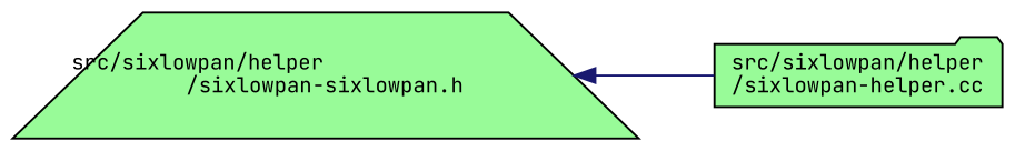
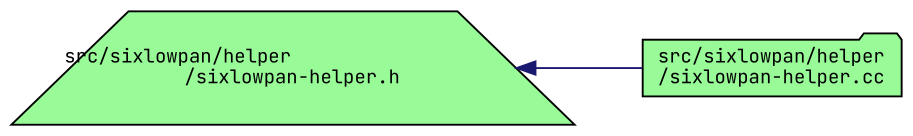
  digraph {
    rankdir=LR
    fontname="JetBrains Mono"
    node [color=black fillcolor=palegreen fontname="JetBrains Mono" fontsize=10 style=filled]
-   n1 [fontcolor=black height=0.2 label="src/sixlowpan/helper\l/sixlowpan-sixlowpan.h" shape=trapezium width=0.4]
+   n1 [fontcolor=black height=0.2 label="src/sixlowpan/helper\l/sixlowpan-helper.h" shape=trapezium width=0.4]
    n2 [height=0.2 label="src/sixlowpan/helper\l/sixlowpan-helper.cc" shape=folder width=0.4]
    n1 -> n2 [color=midnightblue dir=back fontname="JetBrains Mono" fontsize=10 labelfontname=Helvetica labelfontsize=10 style=solid]
  }
